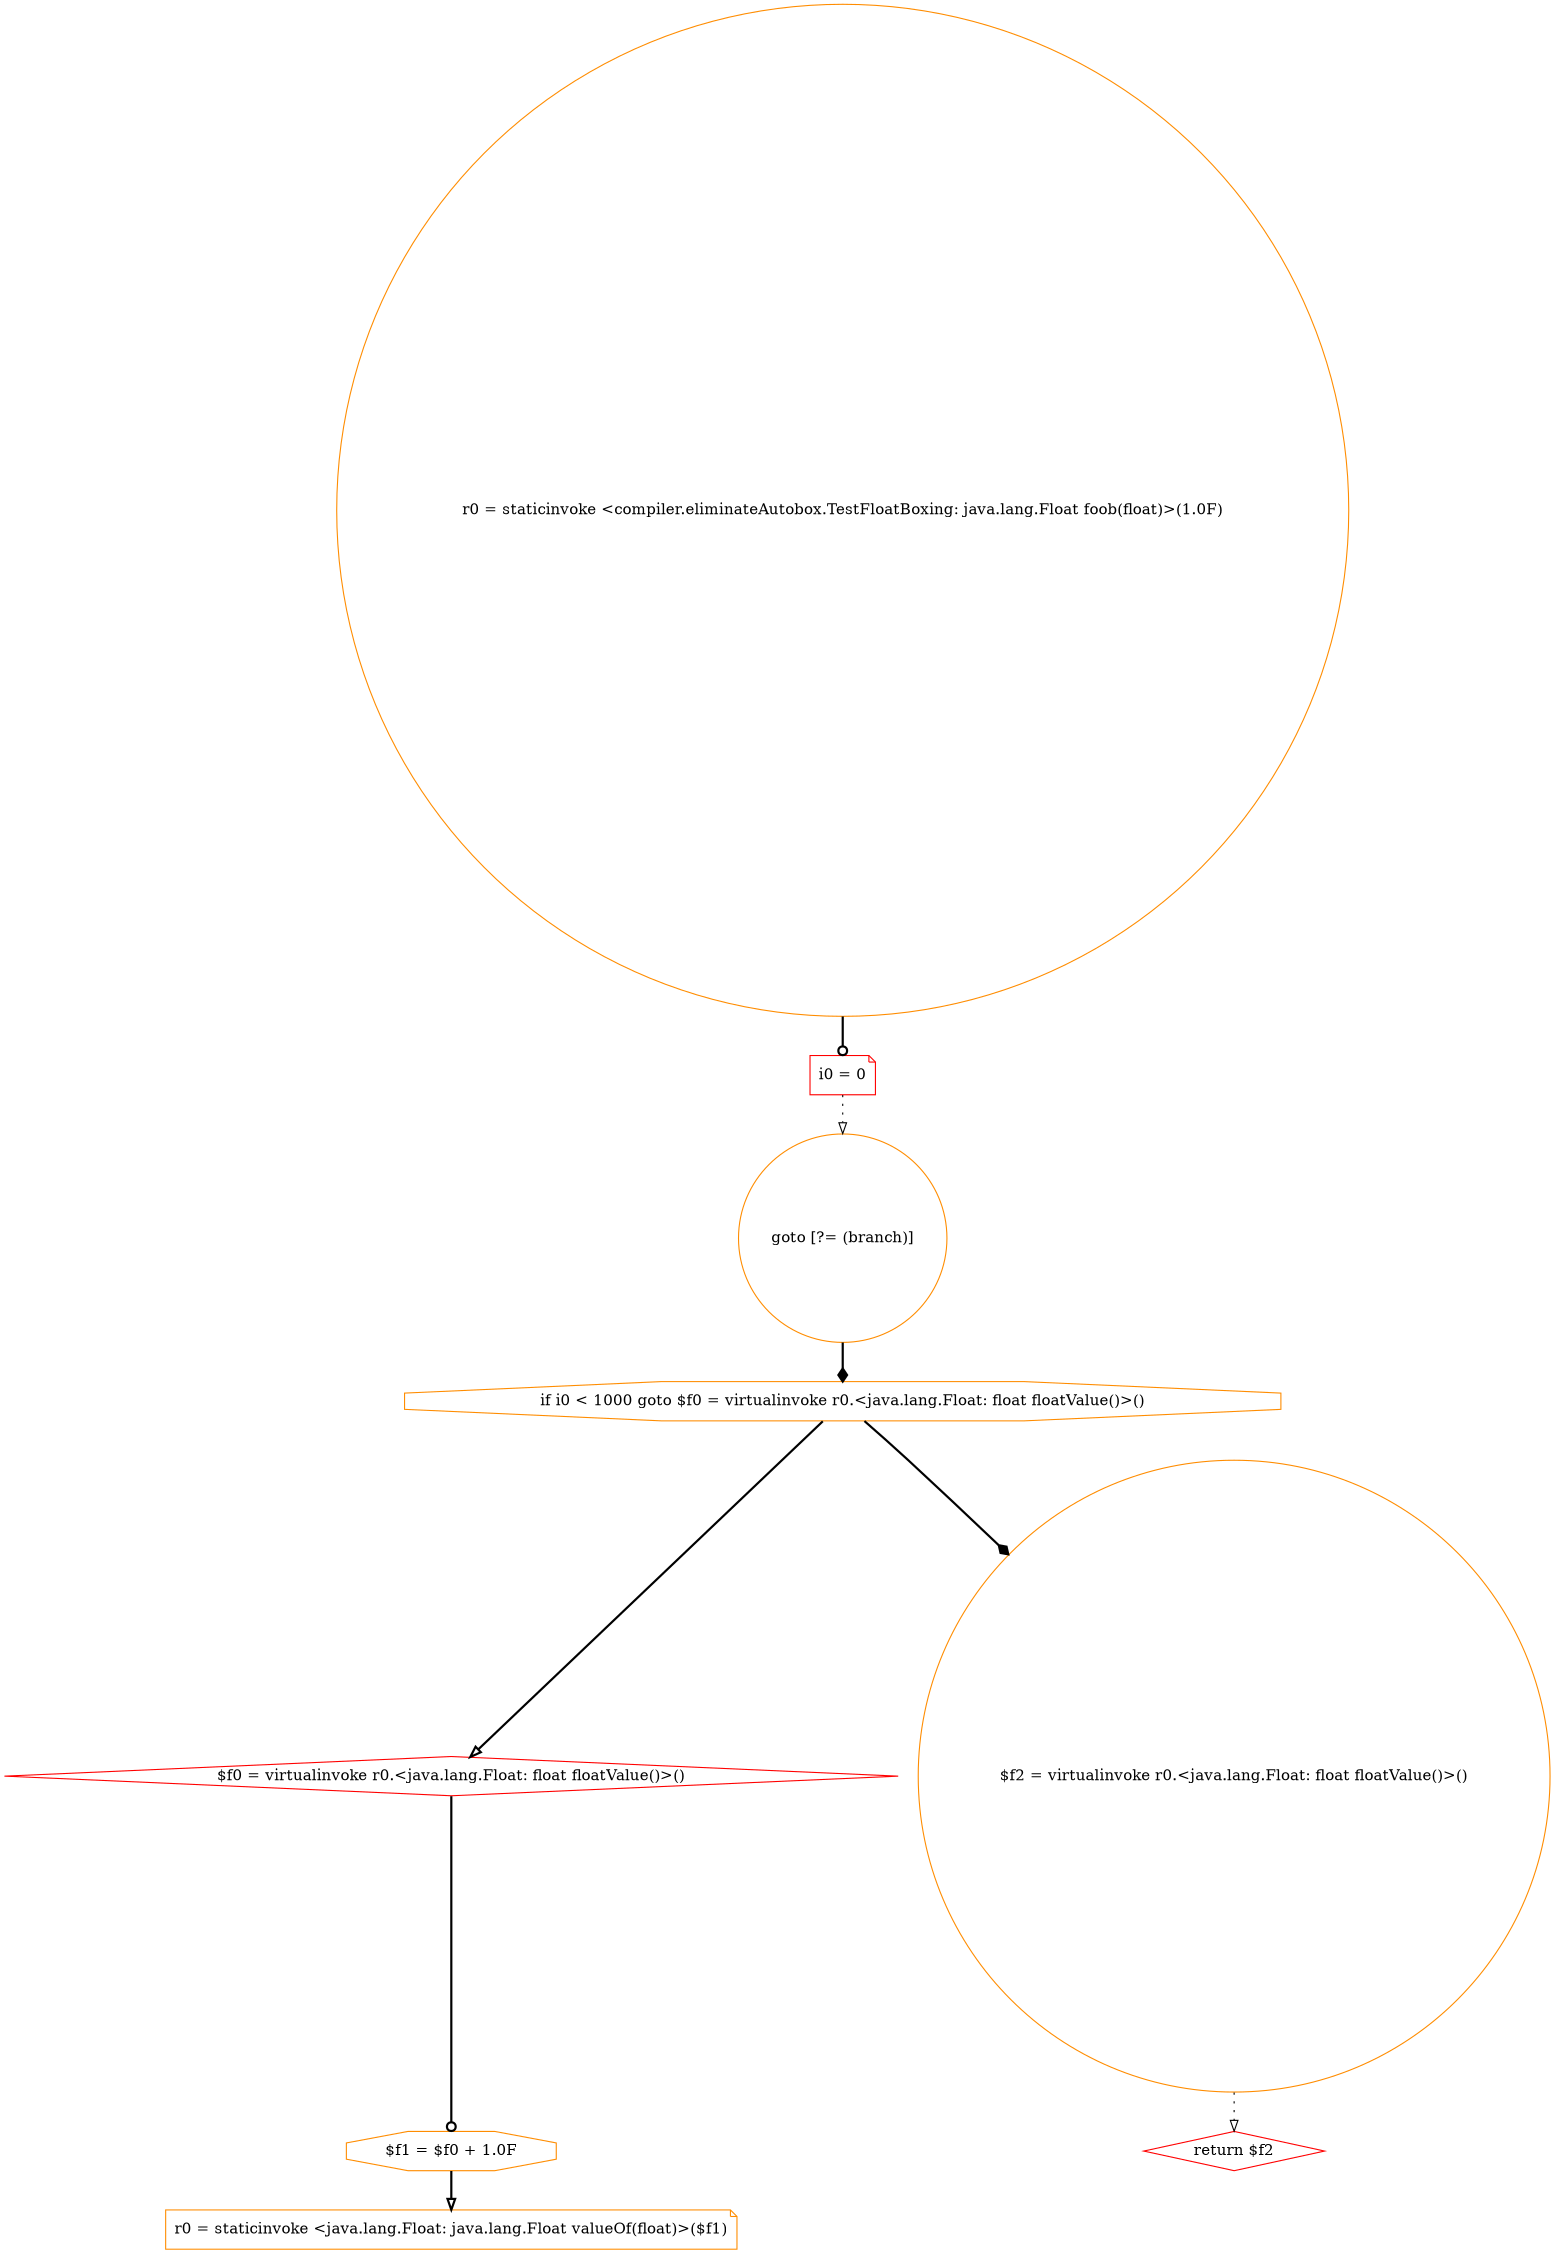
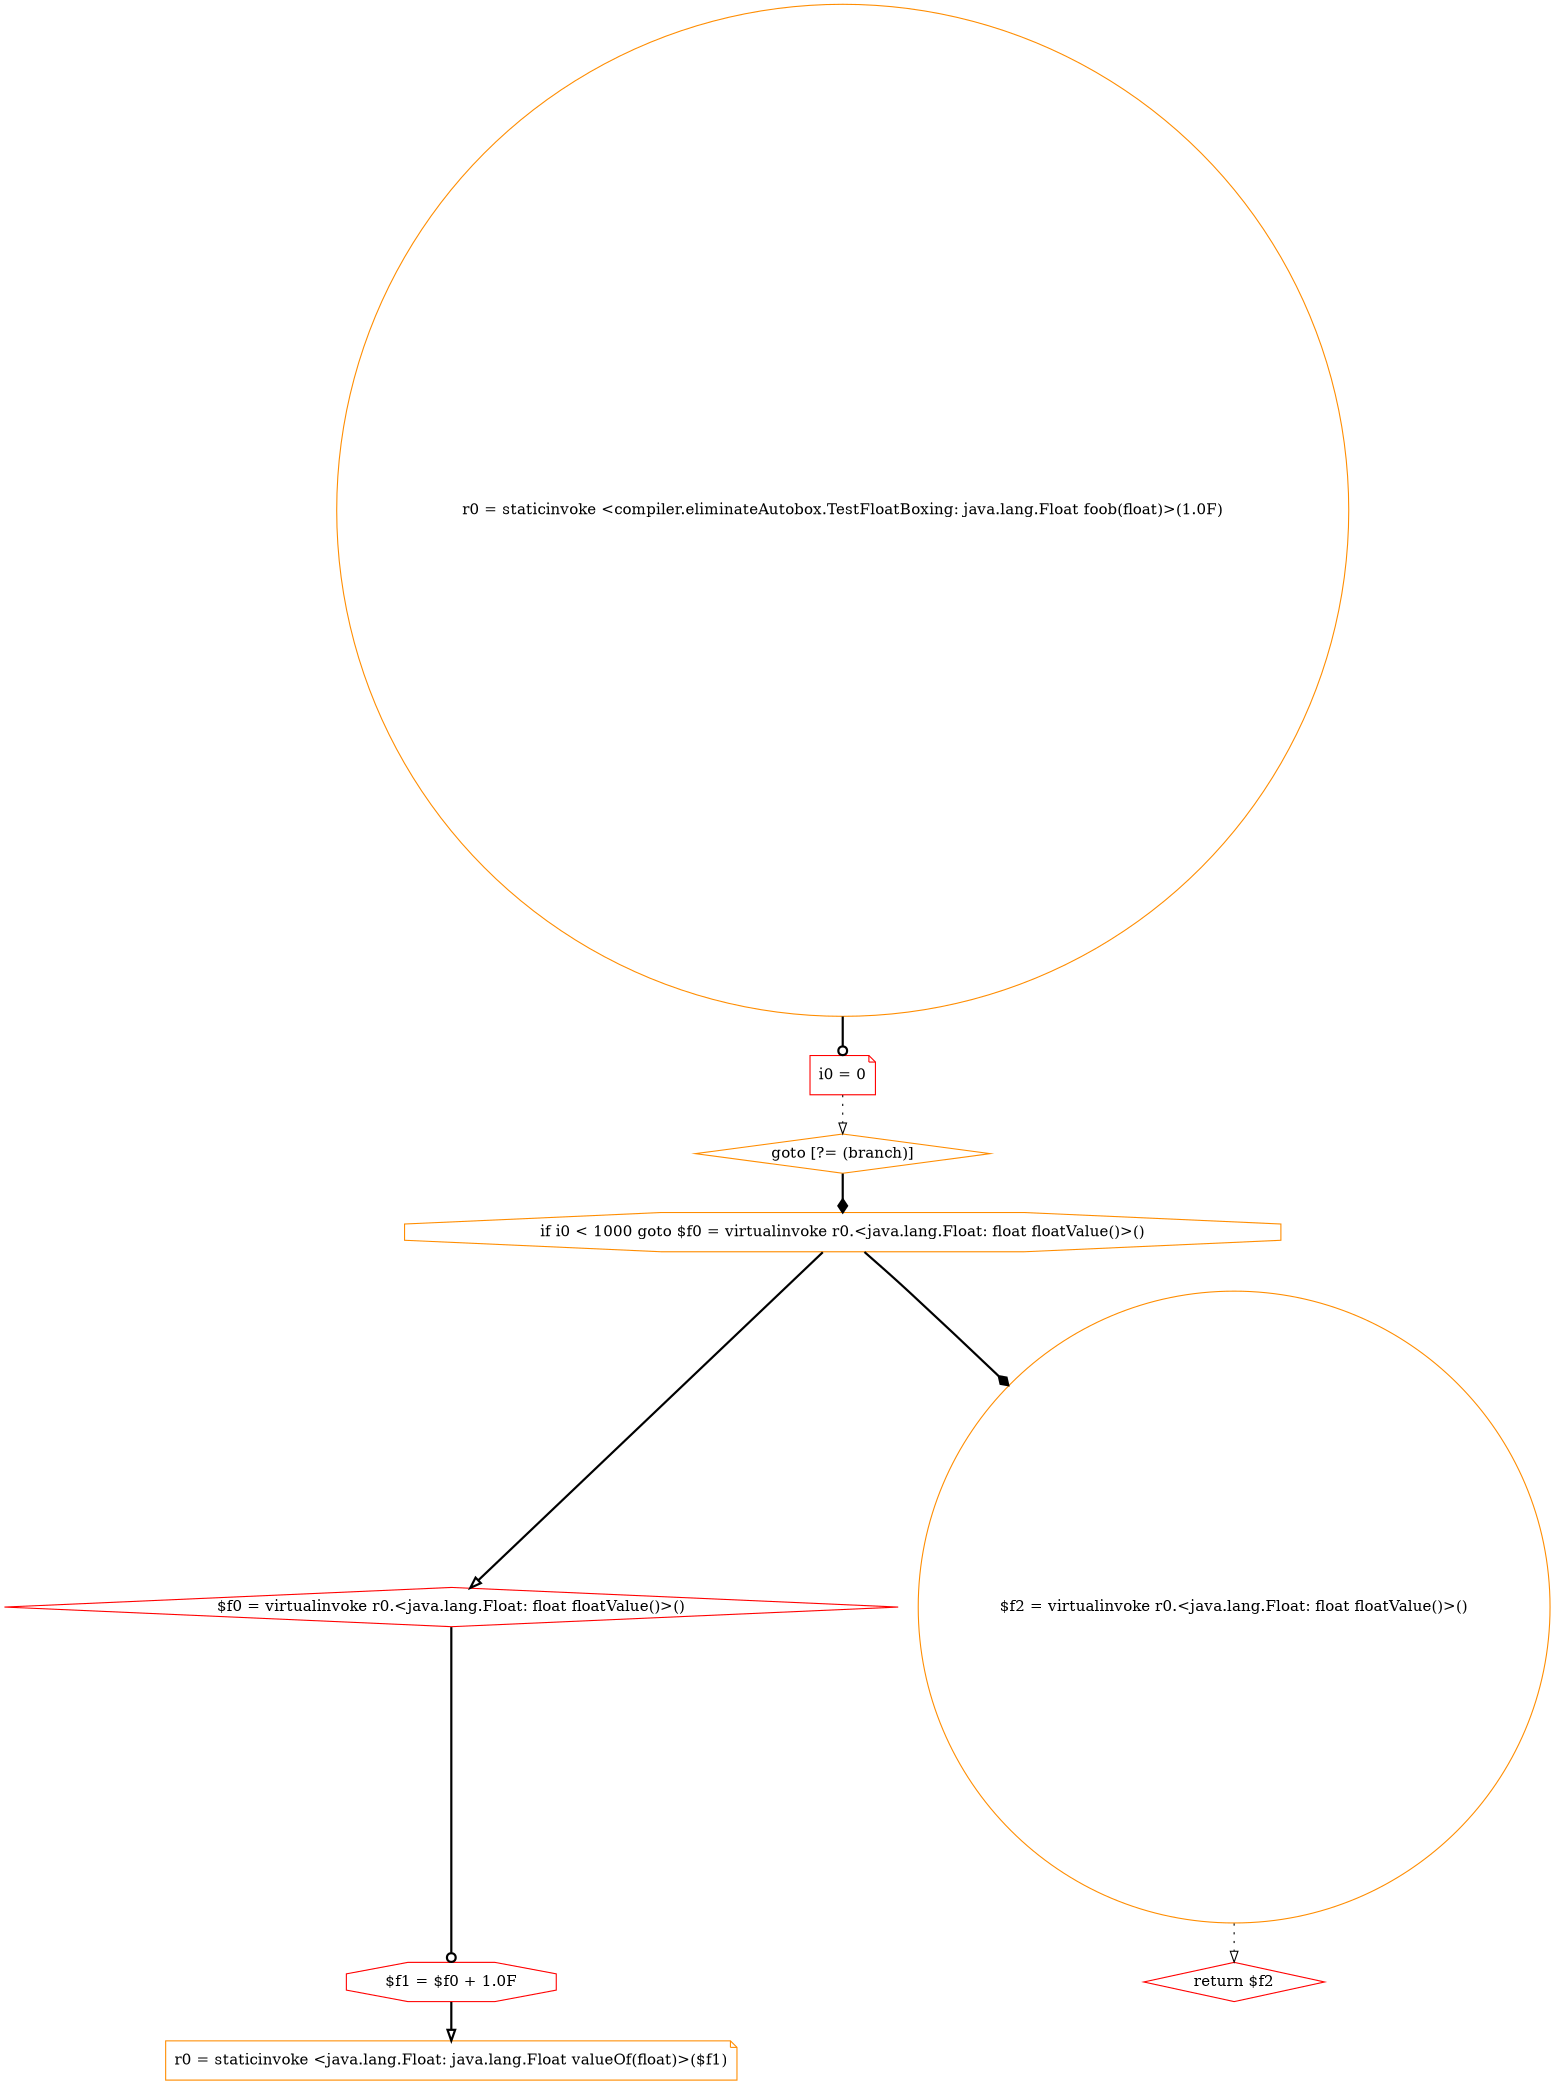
  digraph {
    node [color=darkorange shape=circle]
    edge [arrowhead=onormal style=bold]
    "i0 = 0" [color=red shape=note]
    "r0 = staticinvoke <compiler.eliminateAutobox.TestFloatBoxing: java.lang.Float foob(float)>(1.0F)"
-   "goto [?= (branch)]"
+   "goto [?= (branch)]" [shape=diamond]
    "if i0 < 1000 goto $f0 = virtualinvoke r0.<java.lang.Float: float floatValue()>()" [shape=octagon]
    "$f0 = virtualinvoke r0.<java.lang.Float: float floatValue()>()" [color=red shape=diamond]
    "$f2 = virtualinvoke r0.<java.lang.Float: float floatValue()>()"
-   "$f1 = $f0 + 1.0F" [shape=octagon]
+   "$f1 = $f0 + 1.0F" [color=red shape=octagon]
    "r0 = staticinvoke <java.lang.Float: java.lang.Float valueOf(float)>($f1)" [shape=note]
    "return $f2" [color=red shape=diamond]
    "i0 = 0" -> "goto [?= (branch)]" [style=dotted]
    "r0 = staticinvoke <compiler.eliminateAutobox.TestFloatBoxing: java.lang.Float foob(float)>(1.0F)" -> "i0 = 0" [arrowhead=odot]
    "goto [?= (branch)]" -> "if i0 < 1000 goto $f0 = virtualinvoke r0.<java.lang.Float: float floatValue()>()" [arrowhead=diamond]
    "if i0 < 1000 goto $f0 = virtualinvoke r0.<java.lang.Float: float floatValue()>()" -> "$f0 = virtualinvoke r0.<java.lang.Float: float floatValue()>()"
    "if i0 < 1000 goto $f0 = virtualinvoke r0.<java.lang.Float: float floatValue()>()" -> "$f2 = virtualinvoke r0.<java.lang.Float: float floatValue()>()" [arrowhead=diamond]
    "$f0 = virtualinvoke r0.<java.lang.Float: float floatValue()>()" -> "$f1 = $f0 + 1.0F" [arrowhead=odot]
    "$f2 = virtualinvoke r0.<java.lang.Float: float floatValue()>()" -> "return $f2" [style=dotted]
    "$f1 = $f0 + 1.0F" -> "r0 = staticinvoke <java.lang.Float: java.lang.Float valueOf(float)>($f1)"
  }
